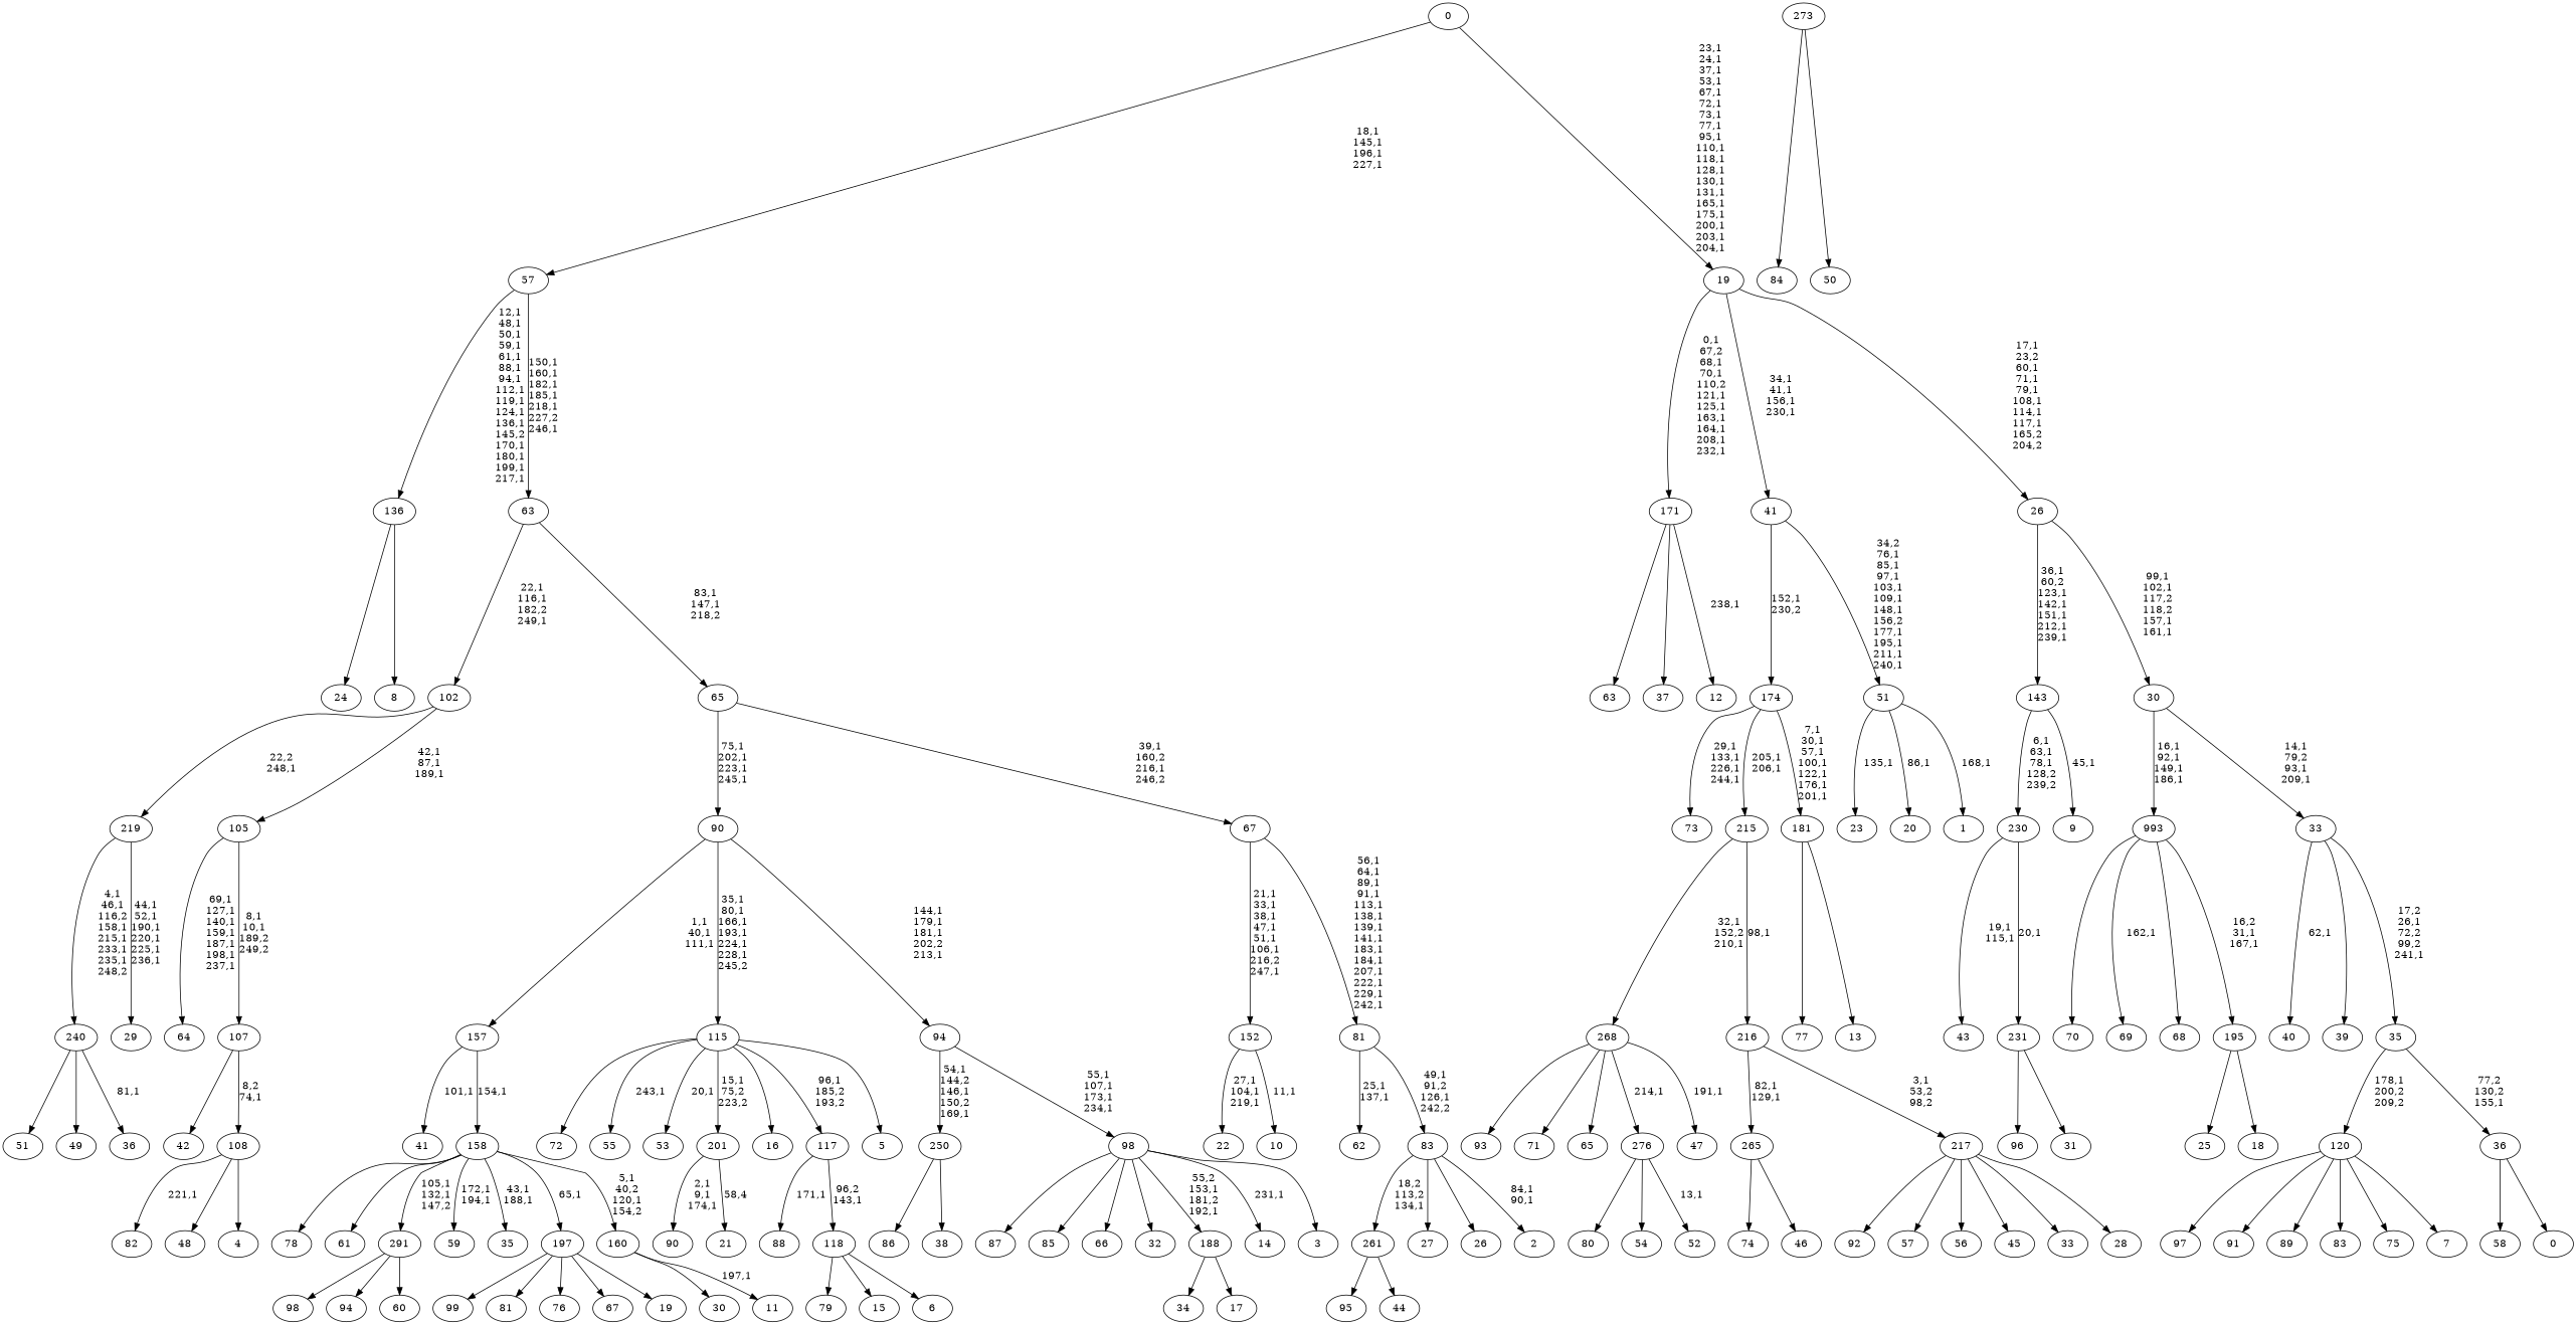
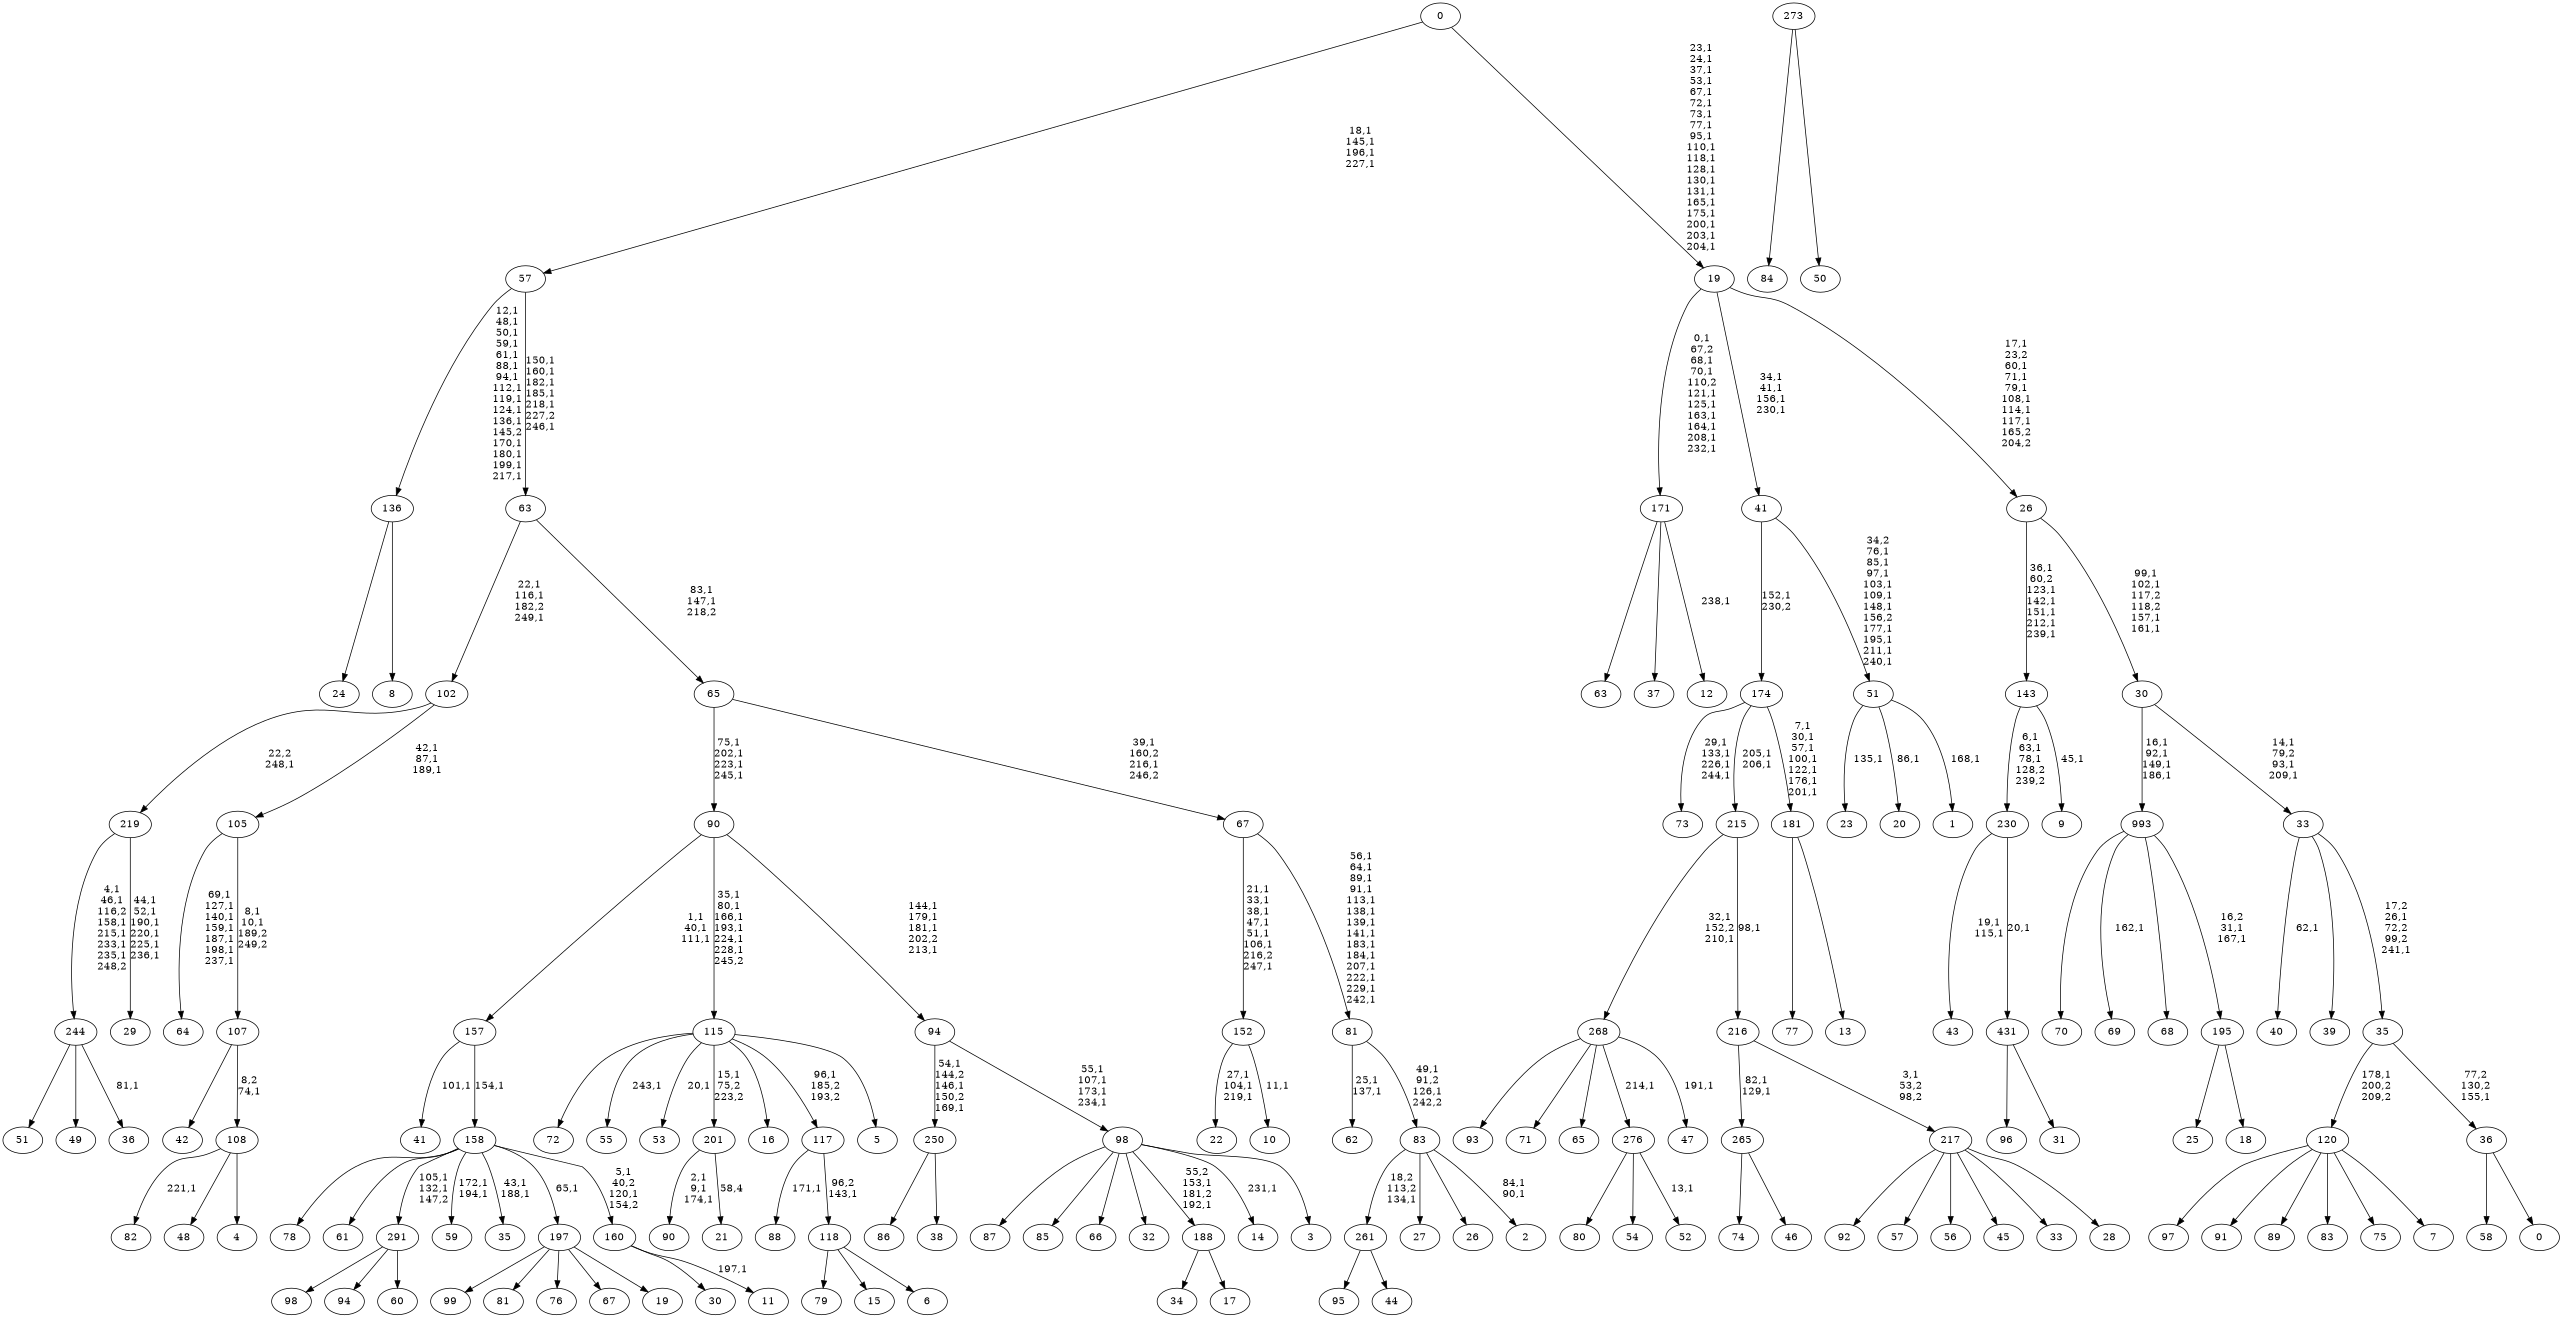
  digraph {
    n1 [label=99]
    n2 [label=98]
    n3 [label=97]
    n4 [label=96]
    n5 [label=95]
    n6 [label=94]
    n7 [label=93]
    n8 [label=92]
    n9 [label=91]
    n10 [label=90]
    n11 [label=89]
    n12 [label=88]
    n13 [label=87]
    n14 [label=86]
    n15 [label=85]
    n16 [label=84]
    n17 [label=83]
    n18 [label=82]
    n19 [label=81]
    n20 [label=80]
    n21 [label=79]
    n22 [label=78]
    n23 [label=77]
    n24 [label=76]
    n25 [label=75]
    n26 [label=74]
    n27 [label=73]
    n28 [label=72]
    n29 [label=71]
    n30 [label=70]
    n31 [label=69]
    n32 [label=68]
    n33 [label=67]
    n34 [label=66]
    n35 [label=65]
    n36 [label=64]
    n37 [label=63]
    n38 [label=62]
    n39 [label=61]
    n40 [label=60]
    291
    n42 [label=59]
    n43 [label=58]
    n44 [label=57]
    n45 [label=56]
    n46 [label=55]
    n47 [label=54]
    n48 [label=53]
    n49 [label=52]
    276
    n51 [label=51]
    n52 [label=50]
    273
    n54 [label=49]
    n55 [label=48]
    n56 [label=47]
    268
    n58 [label=46]
    265
    n60 [label=45]
    n61 [label=44]
    261
    n63 [label=43]
    n64 [label=42]
    n65 [label=41]
    n66 [label=40]
    n67 [label=39]
    n68 [label=38]
    250
    n70 [label=37]
    n71 [label=36]
-   244 [label=240]
+   244
    n73 [label=35]
    n74 [label=34]
    n75 [label=33]
    n76 [label=32]
    n77 [label=31]
-   231
+   231 [label=431]
    230
    n80 [label=30]
    n81 [label=29]
    219
    n83 [label=28]
    217
    216
    215
    n87 [label=27]
    n88 [label=26]
    n89 [label=25]
    n90 [label=24]
    n91 [label=23]
    n92 [label=22]
    n93 [label=21]
    201
    n95 [label=20]
    n96 [label=19]
    197
    n98 [label=18]
    195
    n100 [label=993]
    n101 [label=17]
    188
    n103 [label=16]
    n104 [label=15]
    n105 [label=14]
    n106 [label=13]
    181
    174
    n109 [label=12]
    171
    n111 [label=11]
    160
    158
    157
    n115 [label=10]
    152
    n117 [label=9]
    143
    n119 [label=8]
    136
    n121 [label=7]
    120
    n123 [label=6]
    118
    117
    n126 [label=5]
    115
    n128 [label=4]
    108
    107
    105
    102
    n133 [label=3]
    98
    94
    90
    n137 [label=2]
    83
    81
    67
    65
    63
    57
    n144 [label=1]
    51
    41
    n147 [label=0]
    36
    35
    33
    30
    26
    19
    0
    291 -> n2
    291 -> n6
    291 -> n40
    276 -> n20
    276 -> n47
    276 -> n49 [label="13,1"]
    273 -> n16
    273 -> n52
    268 -> n7
    268 -> n29
    268 -> n35
    268 -> 276 [label="214,1"]
    268 -> n56 [label="191,1"]
    265 -> n26
    265 -> n58
    261 -> n5
    261 -> n61
    250 -> n14
    250 -> n68
    244 -> n51
    244 -> n54
    244 -> n71 [label="81,1"]
    231 -> n4
    231 -> n77
    230 -> n63 [label="19,1\n115,1"]
    230 -> 231 [label="20,1"]
    219 -> 244 [label="4,1\n46,1\n116,2\n158,1\n215,1\n233,1\n235,1\n248,2"]
    219 -> n81 [label="44,1\n52,1\n190,1\n220,1\n225,1\n236,1"]
    217 -> n8
    217 -> n44
    217 -> n45
    217 -> n60
    217 -> n75
    217 -> n83
    216 -> 265 [label="82,1\n129,1"]
    216 -> 217 [label="3,1\n53,2\n98,2"]
    215 -> 268 [label="32,1\n152,2\n210,1"]
    215 -> 216 [label="98,1"]
    201 -> n10 [label="2,1\n9,1\n174,1"]
    201 -> n93 [label="58,4"]
    197 -> n1
    197 -> n19
    197 -> n24
    197 -> n33
    197 -> n96
    195 -> n89
    195 -> n98
    n100 -> n30
    n100 -> n31 [label="162,1"]
    n100 -> n32
    n100 -> 195 [label="16,2\n31,1\n167,1"]
    188 -> n74
    188 -> n101
    181 -> n23
    181 -> n106
    174 -> n27 [label="29,1\n133,1\n226,1\n244,1"]
    174 -> 215 [label="205,1\n206,1"]
    174 -> 181 [label="7,1\n30,1\n57,1\n100,1\n122,1\n176,1\n201,1"]
    171 -> n37
    171 -> n70
    171 -> n109 [label="238,1"]
    160 -> n80
    160 -> n111 [label="197,1"]
    158 -> n22
    158 -> n39
    158 -> 291 [label="105,1\n132,1\n147,2"]
    158 -> n42 [label="172,1\n194,1"]
    158 -> n73 [label="43,1\n188,1"]
    158 -> 197 [label="65,1"]
    158 -> 160 [label="5,1\n40,2\n120,1\n154,2"]
    157 -> n65 [label="101,1"]
    157 -> 158 [label="154,1"]
    152 -> n92 [label="27,1\n104,1\n219,1"]
    152 -> n115 [label="11,1"]
    143 -> 230 [label="6,1\n63,1\n78,1\n128,2\n239,2"]
    143 -> n117 [label="45,1"]
    136 -> n90
    136 -> n119
    120 -> n3
    120 -> n9
    120 -> n11
    120 -> n17
    120 -> n25
    120 -> n121
    118 -> n21
    118 -> n104
    118 -> n123
    117 -> n12 [label="171,1"]
    117 -> 118 [label="96,2\n143,1"]
    115 -> n28
    115 -> n46 [label="243,1"]
    115 -> n48 [label="20,1"]
    115 -> 201 [label="15,1\n75,2\n223,2"]
    115 -> n103
    115 -> 117 [label="96,1\n185,2\n193,2"]
    115 -> n126
    108 -> n18 [label="221,1"]
    108 -> n55
    108 -> n128
    107 -> n64
    107 -> 108 [label="8,2\n74,1"]
    105 -> n36 [label="69,1\n127,1\n140,1\n159,1\n187,1\n198,1\n237,1"]
    105 -> 107 [label="8,1\n10,1\n189,2\n249,2"]
    102 -> 219 [label="22,2\n248,1"]
    102 -> 105 [label="42,1\n87,1\n189,1"]
    98 -> n13
    98 -> n15
    98 -> n34
    98 -> n76
    98 -> 188 [label="55,2\n153,1\n181,2\n192,1"]
    98 -> n105 [label="231,1"]
    98 -> n133
    94 -> 250 [label="54,1\n144,2\n146,1\n150,2\n169,1"]
    94 -> 98 [label="55,1\n107,1\n173,1\n234,1"]
    90 -> 157 [label="1,1\n40,1\n111,1"]
    90 -> 115 [label="35,1\n80,1\n166,1\n193,1\n224,1\n228,1\n245,2"]
    90 -> 94 [label="144,1\n179,1\n181,1\n202,2\n213,1"]
    83 -> 261 [label="18,2\n113,2\n134,1"]
    83 -> n87
    83 -> n88
    83 -> n137 [label="84,1\n90,1"]
    81 -> n38 [label="25,1\n137,1"]
    81 -> 83 [label="49,1\n91,2\n126,1\n242,2"]
    67 -> 152 [label="21,1\n33,1\n38,1\n47,1\n51,1\n106,1\n216,2\n247,1"]
    67 -> 81 [label="56,1\n64,1\n89,1\n91,1\n113,1\n138,1\n139,1\n141,1\n183,1\n184,1\n207,1\n222,1\n229,1\n242,1"]
    65 -> 90 [label="75,1\n202,1\n223,1\n245,1"]
    65 -> 67 [label="39,1\n160,2\n216,1\n246,2"]
    63 -> 102 [label="22,1\n116,1\n182,2\n249,1"]
    63 -> 65 [label="83,1\n147,1\n218,2"]
    57 -> 136 [label="12,1\n48,1\n50,1\n59,1\n61,1\n88,1\n94,1\n112,1\n119,1\n124,1\n136,1\n145,2\n170,1\n180,1\n199,1\n217,1"]
    57 -> 63 [label="150,1\n160,1\n182,1\n185,1\n218,1\n227,2\n246,1"]
    51 -> n91 [label="135,1"]
    51 -> n95 [label="86,1"]
    51 -> n144 [label="168,1"]
    41 -> 174 [label="152,1\n230,2"]
    41 -> 51 [label="34,2\n76,1\n85,1\n97,1\n103,1\n109,1\n148,1\n156,2\n177,1\n195,1\n211,1\n240,1"]
    36 -> n43
    36 -> n147
    35 -> 120 [label="178,1\n200,2\n209,2"]
    35 -> 36 [label="77,2\n130,2\n155,1"]
    33 -> n66 [label="62,1"]
    33 -> n67
    33 -> 35 [label="17,2\n26,1\n72,2\n99,2\n241,1"]
    30 -> n100 [label="16,1\n92,1\n149,1\n186,1"]
    30 -> 33 [label="14,1\n79,2\n93,1\n209,1"]
    26 -> 143 [label="36,1\n60,2\n123,1\n142,1\n151,1\n212,1\n239,1"]
    26 -> 30 [label="99,1\n102,1\n117,2\n118,2\n157,1\n161,1"]
    19 -> 171 [label="0,1\n67,2\n68,1\n70,1\n110,2\n121,1\n125,1\n163,1\n164,1\n208,1\n232,1"]
    19 -> 41 [label="34,1\n41,1\n156,1\n230,1"]
    19 -> 26 [label="17,1\n23,2\n60,1\n71,1\n79,1\n108,1\n114,1\n117,1\n165,2\n204,2"]
    0 -> 57 [label="18,1\n145,1\n196,1\n227,1"]
    0 -> 19 [label="23,1\n24,1\n37,1\n53,1\n67,1\n72,1\n73,1\n77,1\n95,1\n110,1\n118,1\n128,1\n130,1\n131,1\n165,1\n175,1\n200,1\n203,1\n204,1"]
  }
